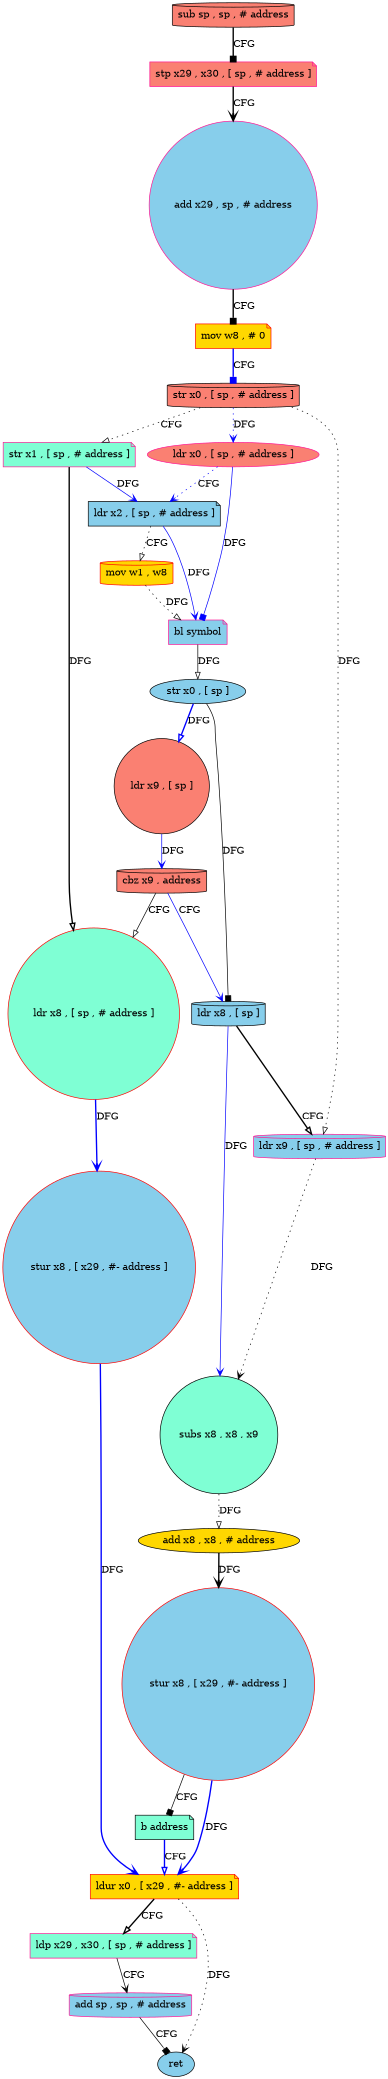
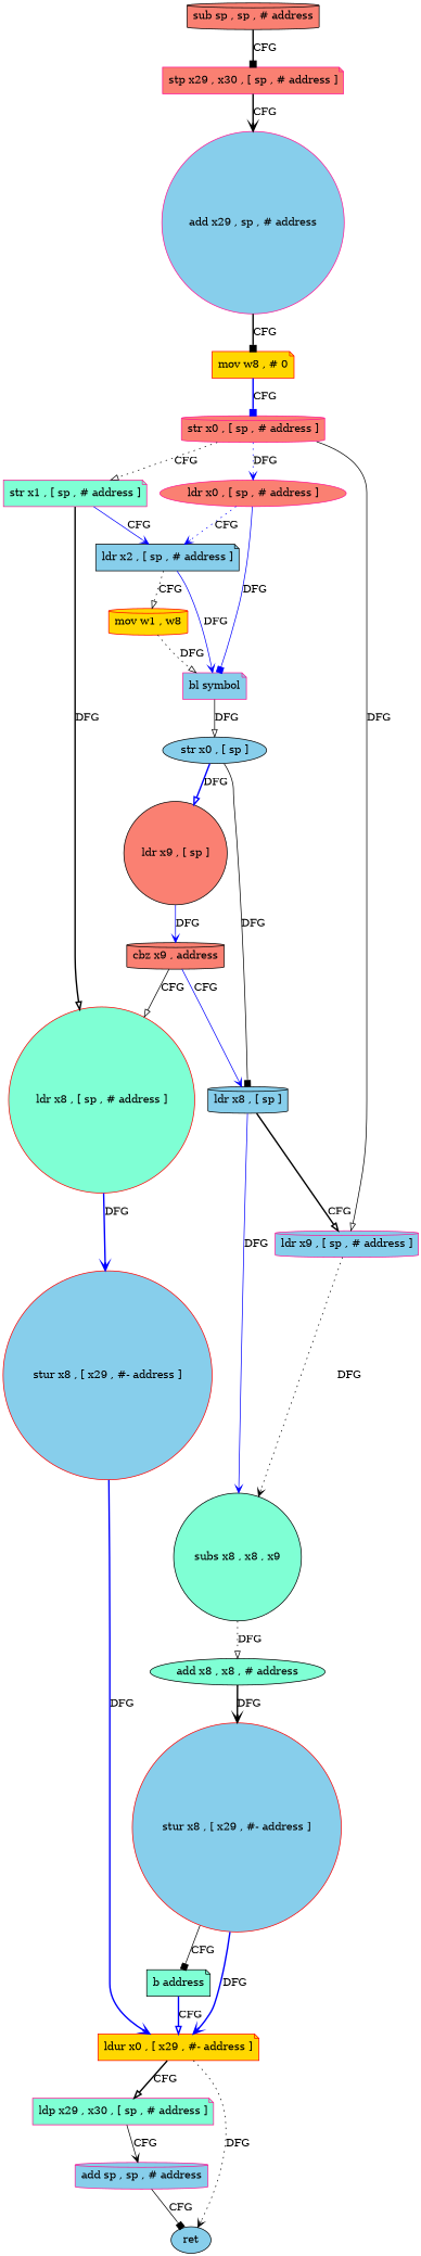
  digraph {
    node [color=black fillcolor=skyblue shape=note style=filled]
    edge [arrowhead=vee color=black style=bold]
    n1 [fillcolor=salmon label="sub sp , sp , # address" shape=cylinder]
    n2 [color=deeppink fillcolor=salmon label="stp x29 , x30 , [ sp , # address ]"]
    n3 [color=deeppink label="add x29 , sp , # address" shape=circle]
    n4 [color=red fillcolor=gold label="mov w8 , # 0"]
-   n5 [fillcolor=salmon label="str x0 , [ sp , # address ]" shape=cylinder]
+   n5 [color=deeppink fillcolor=salmon label="str x0 , [ sp , # address ]" shape=cylinder]
    n6 [color=deeppink fillcolor=aquamarine label="str x1 , [ sp , # address ]"]
    n7 [color=deeppink fillcolor=salmon label="ldr x0 , [ sp , # address ]" shape=ellipse]
    n8 [color=deeppink label="ldr x9 , [ sp , # address ]" shape=cylinder]
    n9 [label="ldr x2 , [ sp , # address ]"]
    n10 [color=red fillcolor=aquamarine label="ldr x8 , [ sp , # address ]" shape=circle]
    n11 [color=deeppink label="bl symbol"]
    n12 [fillcolor=aquamarine label="subs x8 , x8 , x9" shape=circle]
    n13 [color=red fillcolor=gold label="mov w1 , w8" shape=cylinder]
    n14 [color=red label="stur x8 , [ x29 , #- address ]" shape=circle]
    n15 [label="str x0 , [ sp ]" shape=ellipse]
    n16 [fillcolor=salmon label="ldr x9 , [ sp ]" shape=circle]
    n17 [label="ldr x8 , [ sp ]" shape=cylinder]
    n18 [fillcolor=salmon label="cbz x9 , address" shape=cylinder]
    n19 [color=red fillcolor=gold label="ldur x0 , [ x29 , #- address ]"]
-   n20 [fillcolor=gold label="add x8 , x8 , # address" shape=ellipse]
+   n20 [fillcolor=aquamarine label="add x8 , x8 , # address" shape=ellipse]
    n21 [color=deeppink fillcolor=aquamarine label="ldp x29 , x30 , [ sp , # address ]"]
    n22 [label=ret shape=ellipse]
    n23 [color=deeppink label="add sp , sp , # address" shape=cylinder]
    n24 [color=red label="stur x8 , [ x29 , #- address ]" shape=circle]
    n25 [fillcolor=aquamarine label="b address"]
    n1 -> n2 [arrowhead=box label=CFG]
    n2 -> n3 [label=CFG]
    n3 -> n4 [arrowhead=box label=CFG]
    n4 -> n5 [arrowhead=box color=blue label=CFG]
    n5 -> n6 [arrowhead=onormal label=CFG style=dotted]
    n5 -> n7 [color=blue label=DFG style=dotted]
-   n5 -> n8 [arrowhead=onormal label=DFG style=dotted]
-   n6 -> n9 [color=blue label=DFG style=solid]
+   n5 -> n8 [arrowhead=onormal label=DFG style=solid]
+   n6 -> n9 [color=blue label=CFG style=solid]
    n6 -> n10 [arrowhead=onormal label=DFG]
    n7 -> n9 [color=blue label=CFG style=dotted]
    n7 -> n11 [arrowhead=box color=blue label=DFG style=solid]
    n8 -> n12 [label=DFG style=dotted]
    n9 -> n11 [color=blue label=DFG style=solid]
    n9 -> n13 [arrowhead=onormal label=CFG style=dotted]
    n10 -> n14 [color=blue label=DFG]
    n11 -> n15 [arrowhead=onormal label=DFG style=solid]
    n12 -> n20 [arrowhead=onormal label=DFG style=dotted]
    n13 -> n11 [arrowhead=onormal label=DFG style=dotted]
    n14 -> n19 [color=blue label=DFG]
    n15 -> n16 [arrowhead=onormal color=blue label=DFG]
    n15 -> n17 [arrowhead=box label=DFG style=solid]
    n16 -> n18 [color=blue label=DFG style=solid]
    n17 -> n8 [arrowhead=onormal label=CFG]
    n17 -> n12 [color=blue label=DFG style=solid]
    n18 -> n10 [arrowhead=onormal label=CFG style=solid]
    n18 -> n17 [color=blue label=CFG style=solid]
    n19 -> n21 [arrowhead=onormal label=CFG]
    n19 -> n22 [label=DFG style=dotted]
    n20 -> n24 [label=DFG]
    n21 -> n23 [label=CFG style=solid]
    n23 -> n22 [arrowhead=box label=CFG style=solid]
    n24 -> n19 [color=blue label=DFG]
    n24 -> n25 [arrowhead=box label=CFG style=solid]
    n25 -> n19 [arrowhead=onormal color=blue label=CFG]
  }
